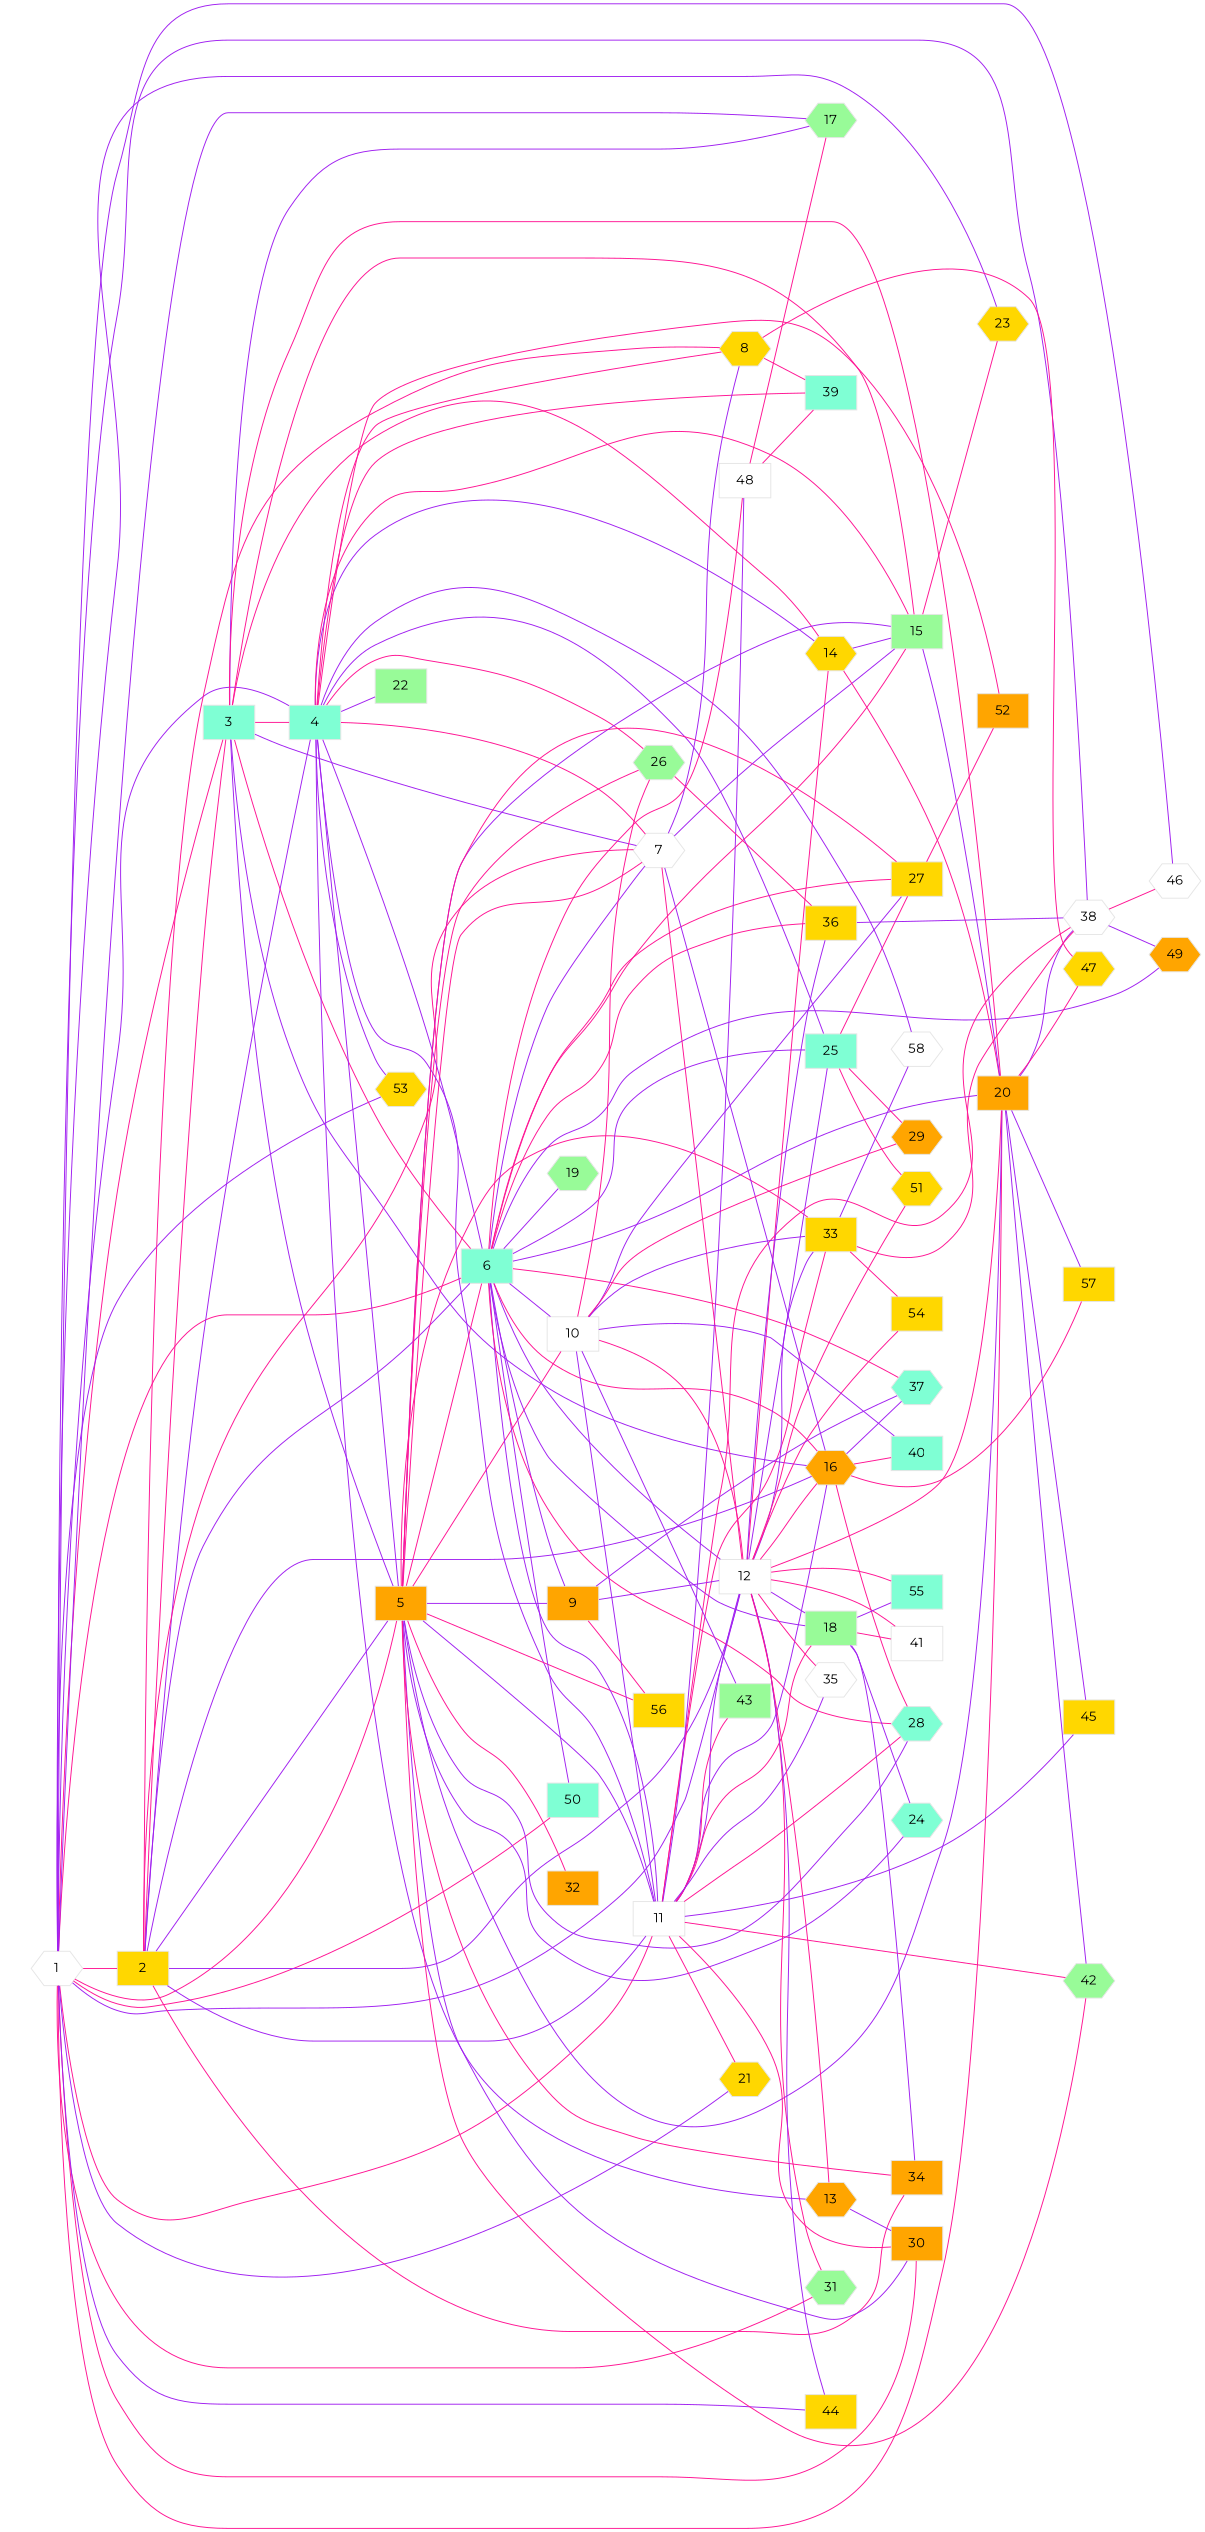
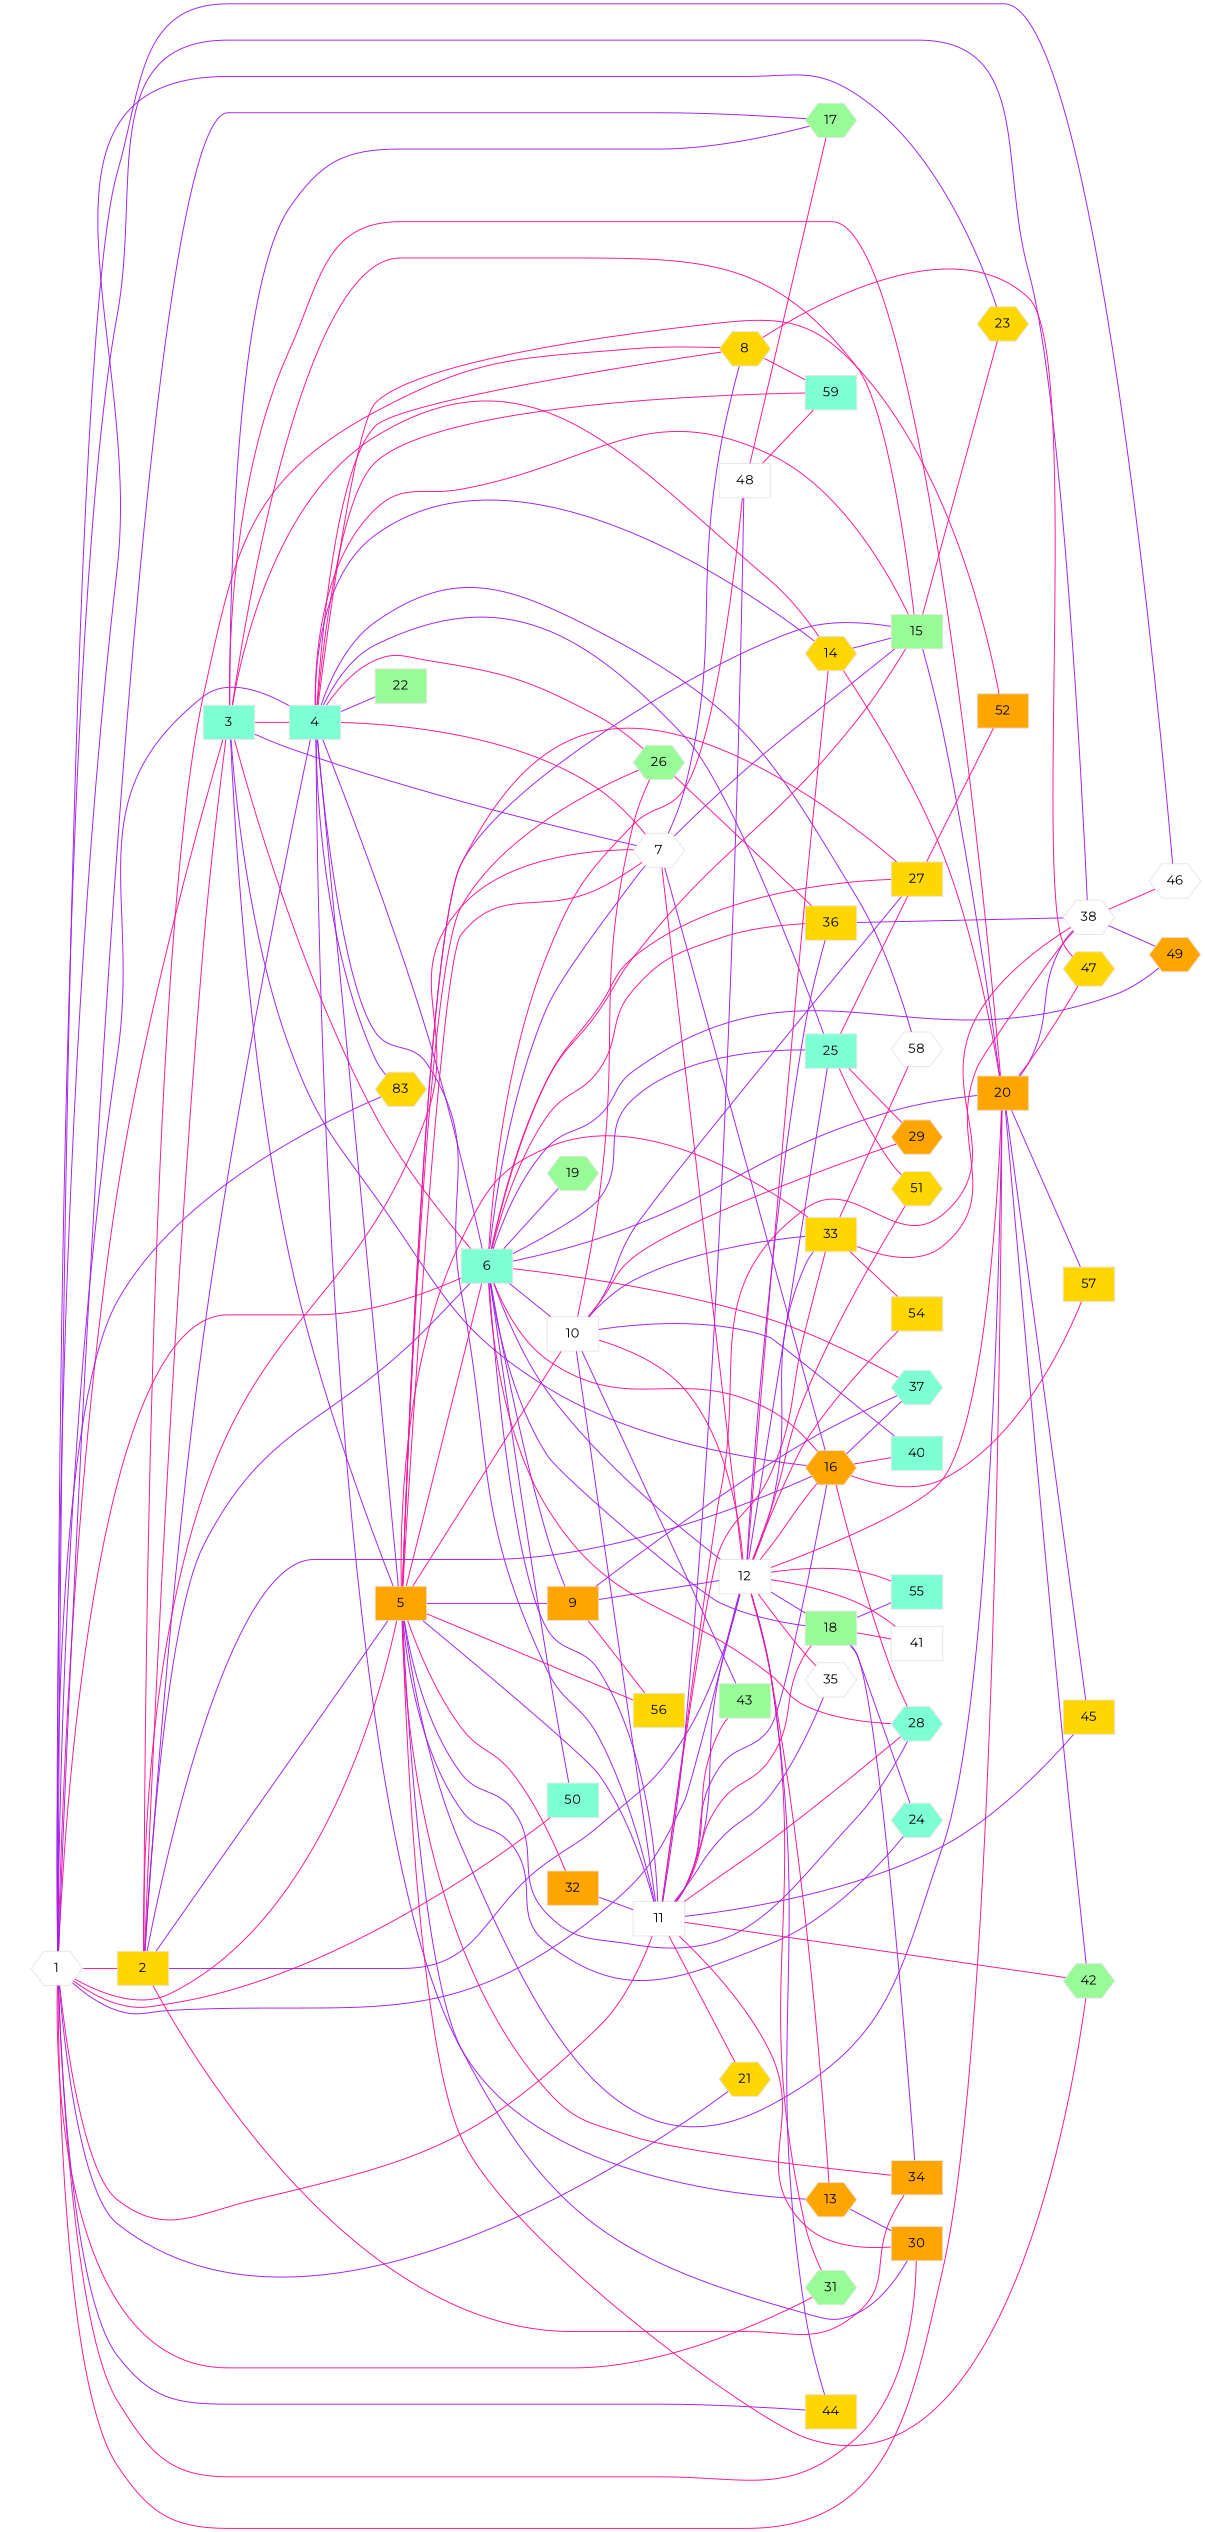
  graph {
    fontname=Montserrat
    rankdir=LR
    node [color=gray90 fillcolor=gold fontname=Montserrat shape=box style=filled]
    edge [color=deeppink fontname=Montserrat weight=1.0]
    1 [fillcolor=white shape=hexagon]
    2
    3 [fillcolor=aquamarine]
    4 [fillcolor=aquamarine]
    5 [fillcolor=orange]
    6 [fillcolor=aquamarine]
    11 [fillcolor=white]
    12 [fillcolor=white]
    17 [fillcolor=palegreen shape=hexagon]
    20 [fillcolor=orange]
    21 [shape=hexagon]
    23 [shape=hexagon]
    30 [fillcolor=orange]
    31 [fillcolor=palegreen shape=hexagon]
    38 [fillcolor=white shape=hexagon]
    44
    46 [fillcolor=white shape=hexagon]
    50 [fillcolor=aquamarine]
-   53 [shape=hexagon]
+   53 [shape=hexagon label=83]
    7 [fillcolor=white shape=hexagon]
    8 [shape=hexagon]
    16 [fillcolor=orange shape=hexagon]
    34 [fillcolor=orange]
    14 [shape=hexagon]
    15 [fillcolor=palegreen]
    13 [fillcolor=orange shape=hexagon]
    22 [fillcolor=palegreen]
    25 [fillcolor=aquamarine]
    26 [fillcolor=palegreen shape=hexagon]
-   39 [fillcolor=aquamarine]
+   39 [fillcolor=aquamarine label=59]
    52 [fillcolor=orange]
    58 [fillcolor=white shape=hexagon]
    9 [fillcolor=orange]
    10 [fillcolor=white]
    24 [fillcolor=aquamarine shape=hexagon]
    27
    28 [fillcolor=aquamarine shape=hexagon]
    32 [fillcolor=orange]
    33
    42 [fillcolor=palegreen shape=hexagon]
    56
    18 [fillcolor=palegreen]
    19 [fillcolor=palegreen shape=hexagon]
    36
    37 [fillcolor=aquamarine shape=hexagon]
    48 [fillcolor=white]
    49 [fillcolor=orange shape=hexagon]
    43 [fillcolor=palegreen]
    35 [fillcolor=white shape=hexagon]
    45
    41 [fillcolor=white]
    51 [shape=hexagon]
    54
    55 [fillcolor=aquamarine]
    47 [shape=hexagon]
    57
    40 [fillcolor=aquamarine]
    29 [fillcolor=orange shape=hexagon]
    1 -- 2 [weight=3.0]
    1 -- 3 [weight=2.0]
    1 -- 4 [color=purple]
    1 -- 5
    1 -- 6 [weight=3.0]
    1 -- 11
    1 -- 12 [color=purple]
    1 -- 17 [color=purple]
    1 -- 20
    1 -- 21 [color=purple]
    1 -- 23 [color=purple]
    1 -- 30
    1 -- 31
    1 -- 38 [color=purple]
    1 -- 44 [color=purple]
    1 -- 46 [color=purple]
    1 -- 50
    1 -- 53 [color=purple]
    2 -- 3 [weight=4.0]
    2 -- 4 [color=purple weight=3.0]
    2 -- 5 [color=purple weight=2.0]
    2 -- 6 [color=purple weight=4.0]
-   2 -- 11 [color=purple weight=18.0]
+   32 -- 11 [color=purple weight=18.0]
    2 -- 12 [color=purple weight=4.0]
    2 -- 7 [weight=2.0]
    2 -- 8 [weight=2.0]
    2 -- 16 [color=purple]
    2 -- 34 [weight=2.0]
    3 -- 4 [weight=2.0]
    3 -- 5 [color=purple weight=3.0]
    3 -- 6 [weight=4.0]
    3 -- 17 [color=purple weight=2.0]
    3 -- 20 [weight=13.0]
    3 -- 7 [color=purple weight=2.0]
    3 -- 16 [color=purple]
    3 -- 14 [weight=2.0]
    3 -- 15
    4 -- 5 [color=purple]
    4 -- 6 [color=purple weight=3.0]
    4 -- 11 [color=purple]
    4 -- 53 [color=purple]
    4 -- 7
    4 -- 8
    4 -- 14 [color=purple]
    4 -- 15
    4 -- 13 [color=purple]
    4 -- 22 [color=purple]
    4 -- 25 [color=purple]
    4 -- 26
    4 -- 39
    4 -- 52
    4 -- 58 [color=purple]
    5 -- 6 [weight=2.0]
    5 -- 11 [color=purple]
    5 -- 20 [color=purple weight=2.0]
    5 -- 30 [color=purple]
    5 -- 7
    5 -- 34
    5 -- 15 [color=purple]
    5 -- 26
    5 -- 9 [color=purple]
    5 -- 10 [weight=2.0]
    5 -- 24 [color=purple]
    5 -- 27
    5 -- 28 [color=purple]
    5 -- 32
    5 -- 33
    5 -- 42
    5 -- 56
    6 -- 11 [color=purple weight=3.0]
    6 -- 12 [color=purple weight=2.0]
    6 -- 20 [color=purple weight=3.0]
    6 -- 50 [color=purple]
    6 -- 7 [color=purple weight=3.0]
    6 -- 16
    6 -- 15
    6 -- 25 [color=purple]
    6 -- 9 [color=purple]
    6 -- 10 [color=purple]
    6 -- 27
    6 -- 28
    6 -- 18 [color=purple]
    6 -- 19 [color=purple weight=2.0]
    6 -- 36
    6 -- 37
    6 -- 48
    6 -- 49 [color=purple]
    11 -- 12 [color=purple weight=2.0]
    11 -- 21
    11 -- 30 [weight=2.0]
    11 -- 38
    11 -- 16 [color=purple]
    11 -- 28
    11 -- 33
    11 -- 42
    11 -- 18
    11 -- 48 [color=purple]
    11 -- 43
    11 -- 35 [color=purple]
    11 -- 45 [color=purple]
    12 -- 20 [weight=5.0]
    12 -- 31
    12 -- 44 [color=purple]
    12 -- 16
    12 -- 14 [weight=2.0]
    12 -- 13
    12 -- 25 [color=purple]
    12 -- 33 [color=purple]
    12 -- 18 [color=purple weight=2.0]
    12 -- 36 [color=purple]
    12 -- 35
    12 -- 41
    12 -- 51
    12 -- 54
    12 -- 55
    20 -- 38 [color=purple]
    20 -- 42 [color=purple]
    20 -- 45 [color=purple]
    20 -- 47
    20 -- 57 [color=purple]
    38 -- 46
    38 -- 49 [color=purple]
    7 -- 12 [weight=17.0]
    7 -- 8 [color=purple]
    7 -- 16 [color=purple weight=2.0]
    7 -- 15 [color=purple]
    8 -- 39
    8 -- 47
    16 -- 28 [weight=2.0]
    16 -- 37 [color=purple]
    16 -- 57
    16 -- 40
    14 -- 20
    14 -- 15 [color=purple]
    15 -- 20 [color=purple]
    15 -- 23
    13 -- 30 [color=purple]
    25 -- 27
    25 -- 51
    25 -- 29
    26 -- 36
    9 -- 12 [color=purple]
    9 -- 56
    9 -- 37 [color=purple]
    10 -- 11 [color=purple]
    10 -- 12
    10 -- 26
    10 -- 27 [color=purple]
    10 -- 33 [color=purple]
    10 -- 43 [color=purple]
    10 -- 40 [color=purple]
    10 -- 29
    27 -- 52
    33 -- 38
-   33 -- 58 [color=purple]
+   33 -- 58
    33 -- 54
    18 -- 34 [color=purple]
    18 -- 24 [color=purple]
    18 -- 41
    18 -- 55 [color=purple]
    36 -- 38 [color=purple]
    48 -- 17
    48 -- 39
  }
